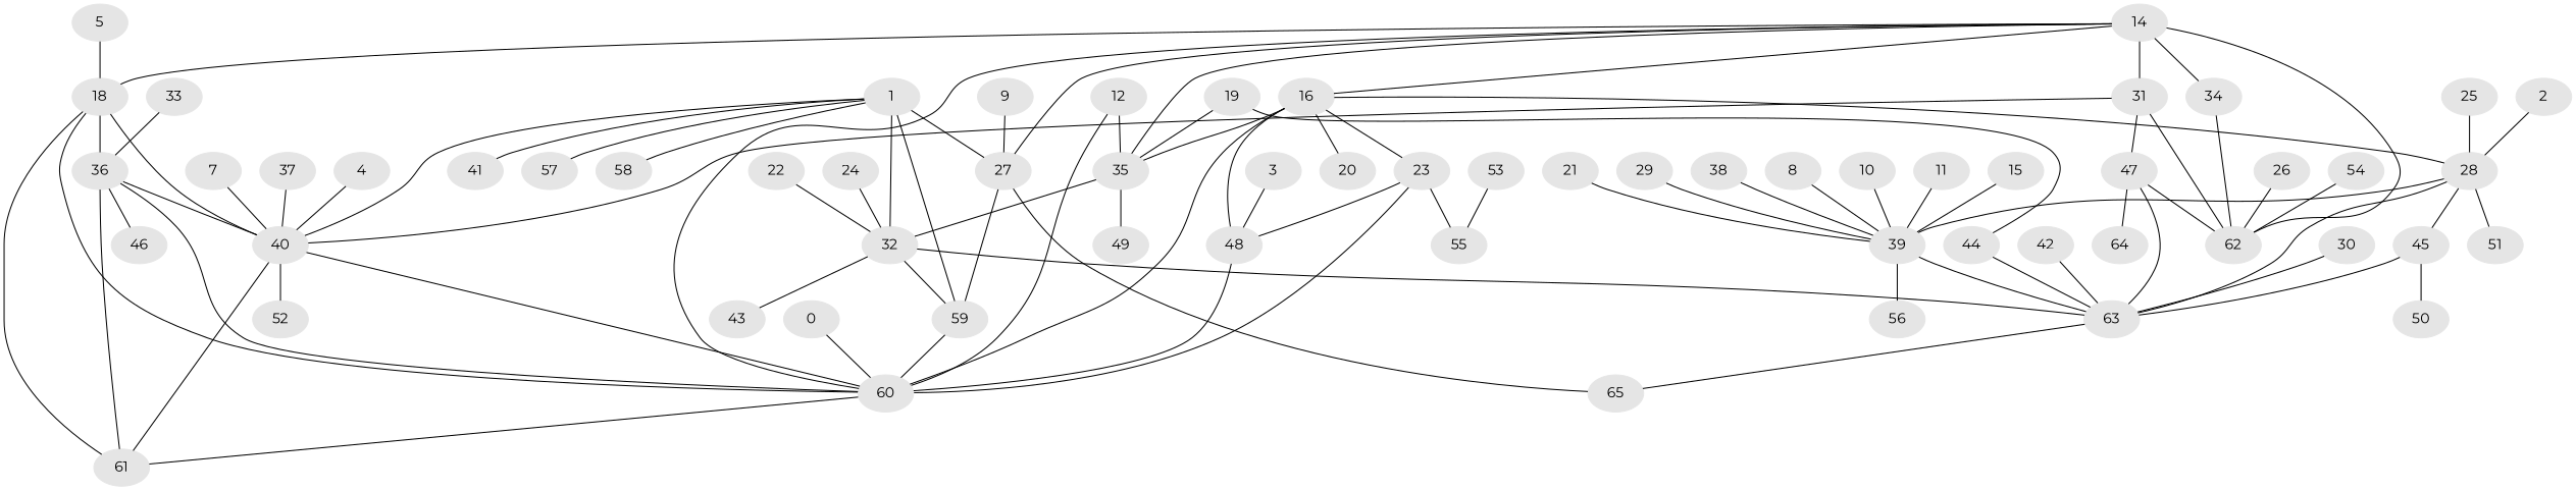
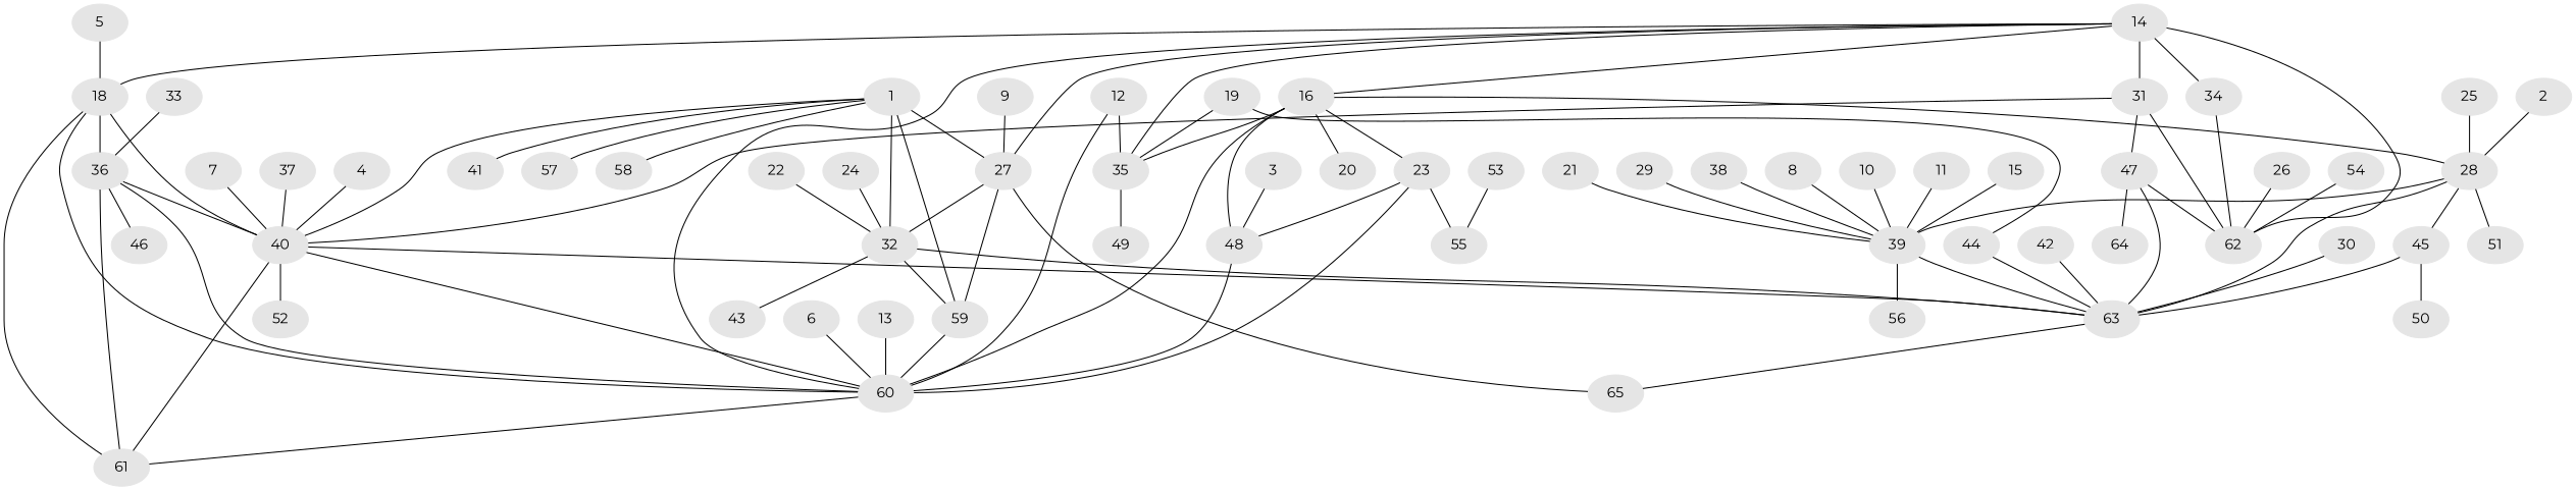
  graph {
    fontname=Montserrat
    node [color=gray90 fontname=Montserrat style=filled]
    edge [fontname=Montserrat weight=1.0]
    1
    27
    32
    40
    41
    57
    58
    59
    65
    63
    43
    60
    61
    52
    2
    28
    39
    45
    51
    3
    48
    4
    5
    18
    36
-   6 [label=0]
+   6
    7
    8
    56
    9
    10
    11
    12
    35
    49
+   13
    14
    16
    31
    62
    34
    20
    23
    47
    64
    15
    55
    46
    19
    44
    21
    22
    24
    25
    26
    50
    29
    30
    33
    37
    38
    42
    53
    54
    1 -- 27 [weight=3.0]
    1 -- 32 [weight=3.0]
    1 -- 40
    1 -- 41
    1 -- 57
    1 -- 58
    1 -- 59 [weight=3.0]
-   35 -- 32
+   27 -- 32
    27 -- 59
    27 -- 65
    32 -- 59
    32 -- 63
    32 -- 43
+   40 -- 63
    40 -- 60 [weight=2.0]
    40 -- 61 [weight=2.0]
    40 -- 52
    59 -- 60
    63 -- 65
    60 -- 61
    2 -- 28
    28 -- 63 [weight=3.0]
    28 -- 39
    28 -- 45
    28 -- 51
    39 -- 63 [weight=3.0]
    39 -- 56
    45 -- 63 [weight=3.0]
    45 -- 50
    3 -- 48
    48 -- 60
    4 -- 40
    5 -- 18
    18 -- 40 [weight=2.0]
    18 -- 60
    18 -- 61
    18 -- 36
    36 -- 40 [weight=2.0]
    36 -- 60
    36 -- 61
    36 -- 46
    6 -- 60
    7 -- 40
    8 -- 39
    9 -- 27
    10 -- 39
    11 -- 39
    12 -- 60
    12 -- 35
    35 -- 49
+   13 -- 60
    14 -- 27
    14 -- 60
    14 -- 18
    14 -- 35
    14 -- 16
    14 -- 31 [weight=2.0]
    14 -- 62 [weight=4.0]
    14 -- 34 [weight=2.0]
    16 -- 60 [weight=3.0]
    16 -- 28
    16 -- 48 [weight=3.0]
    16 -- 35
    16 -- 20
    16 -- 23 [weight=3.0]
    31 -- 40
    31 -- 62 [weight=2.0]
    31 -- 47
    34 -- 62
    23 -- 60
    23 -- 48
    23 -- 55
    47 -- 63
    47 -- 62 [weight=2.0]
    47 -- 64
    15 -- 39
    19 -- 35
    19 -- 44
    44 -- 63
    21 -- 39
    22 -- 32
    24 -- 32
    25 -- 28
    26 -- 62
    29 -- 39
    30 -- 63
    33 -- 36
    37 -- 40
    38 -- 39
    42 -- 63
    53 -- 55
    54 -- 62
  }
